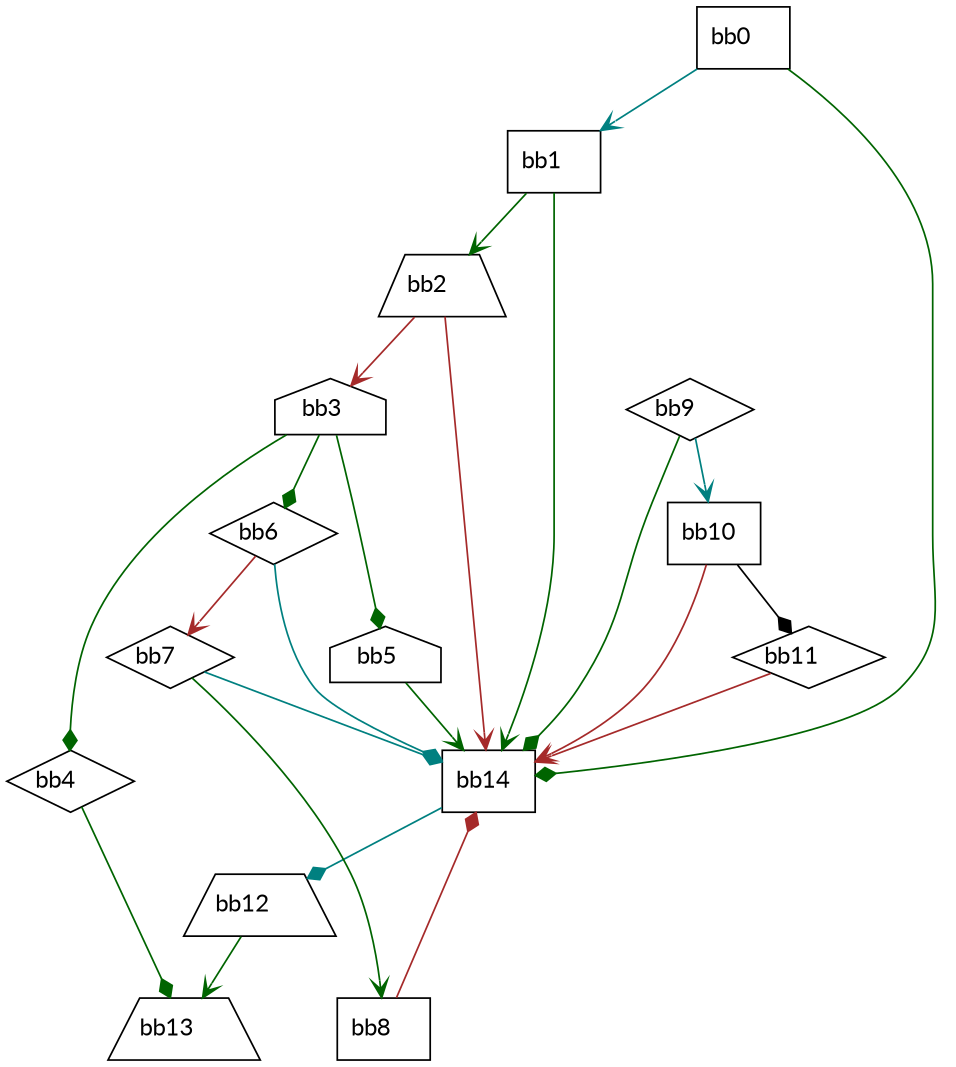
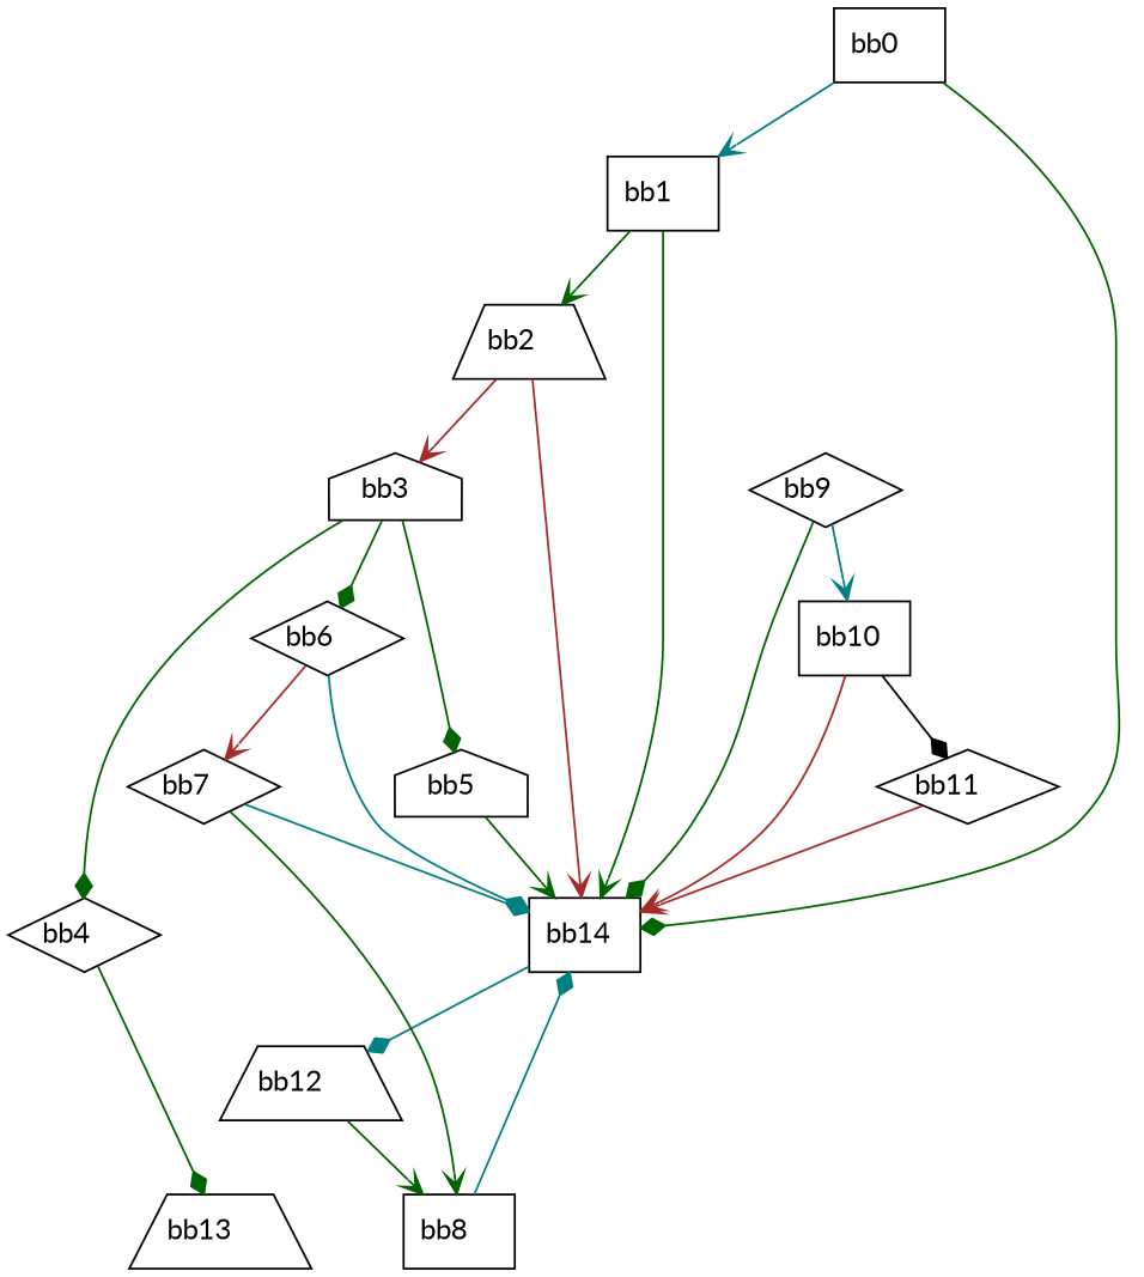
  digraph {
    fontname=Lato
    node [fontname=Lato shape=box]
    edge [arrowhead=vee color=darkgreen fontname=Lato]
    n1 [label="bb0\l"]
    n2 [label="bb1\l"]
    n3 [label="bb14\l"]
    n4 [label="bb2\l" shape=trapezium]
    n5 [label="bb12\l" shape=trapezium]
    n6 [label="bb3\l" shape=house]
    n7 [label="bb4\l" shape=diamond]
    n8 [label="bb5\l" shape=house]
    n9 [label="bb6\l" shape=diamond]
    n10 [label="bb13\l" shape=trapezium]
    n11 [label="bb7\l" shape=diamond]
    n12 [label="bb8\l"]
    n13 [label="bb9\l" shape=diamond]
    n14 [label="bb10\l"]
    n15 [label="bb11\l" shape=diamond]
    n1 -> n2 [color=teal]
    n1 -> n3 [arrowhead=diamond]
    n2 -> n3
    n2 -> n4
    n3 -> n5 [arrowhead=diamond color=teal]
    n4 -> n3 [color=brown]
    n4 -> n6 [color=brown]
-   n5 -> n10
+   n5 -> n12
    n6 -> n7 [arrowhead=diamond]
    n6 -> n8 [arrowhead=diamond]
    n6 -> n9 [arrowhead=diamond]
    n7 -> n10 [arrowhead=diamond]
    n8 -> n3
    n9 -> n3 [arrowhead=diamond color=teal]
    n9 -> n11 [color=brown]
    n11 -> n3 [arrowhead=diamond color=teal]
    n11 -> n12
-   n12 -> n3 [arrowhead=diamond color=brown]
+   n12 -> n3 [arrowhead=diamond color=teal]
    n13 -> n3 [arrowhead=diamond]
    n13 -> n14 [color=teal]
    n14 -> n3 [color=brown]
    n14 -> n15 [arrowhead=diamond color=black]
    n15 -> n3 [color=brown]
  }
